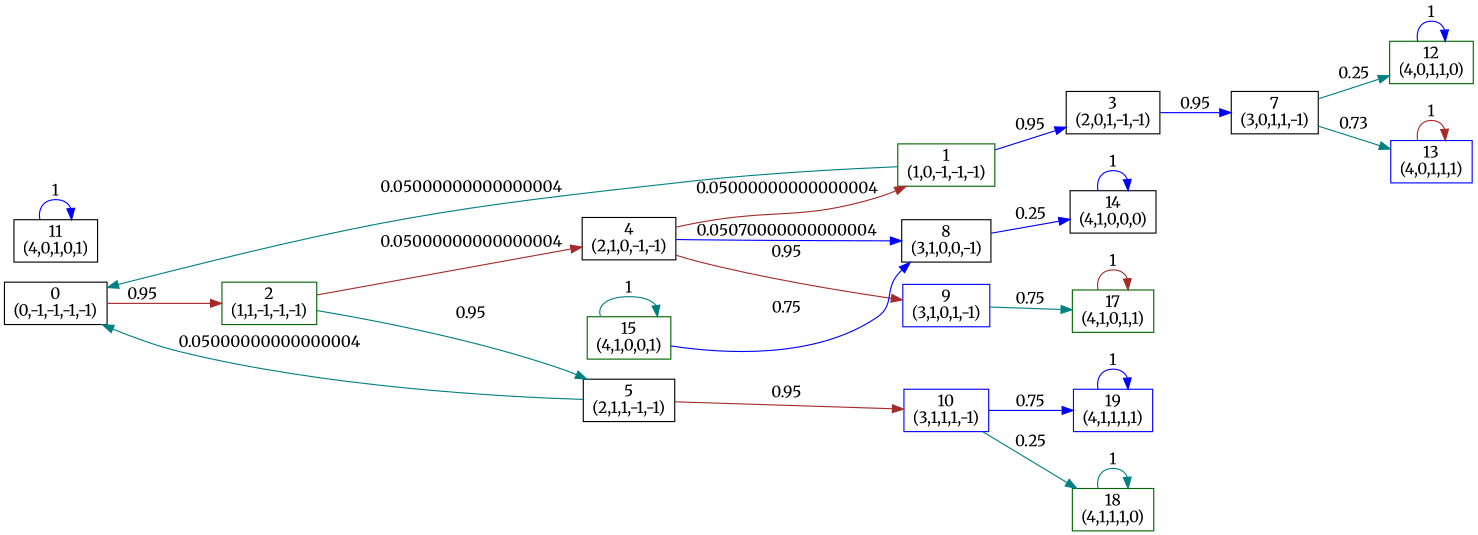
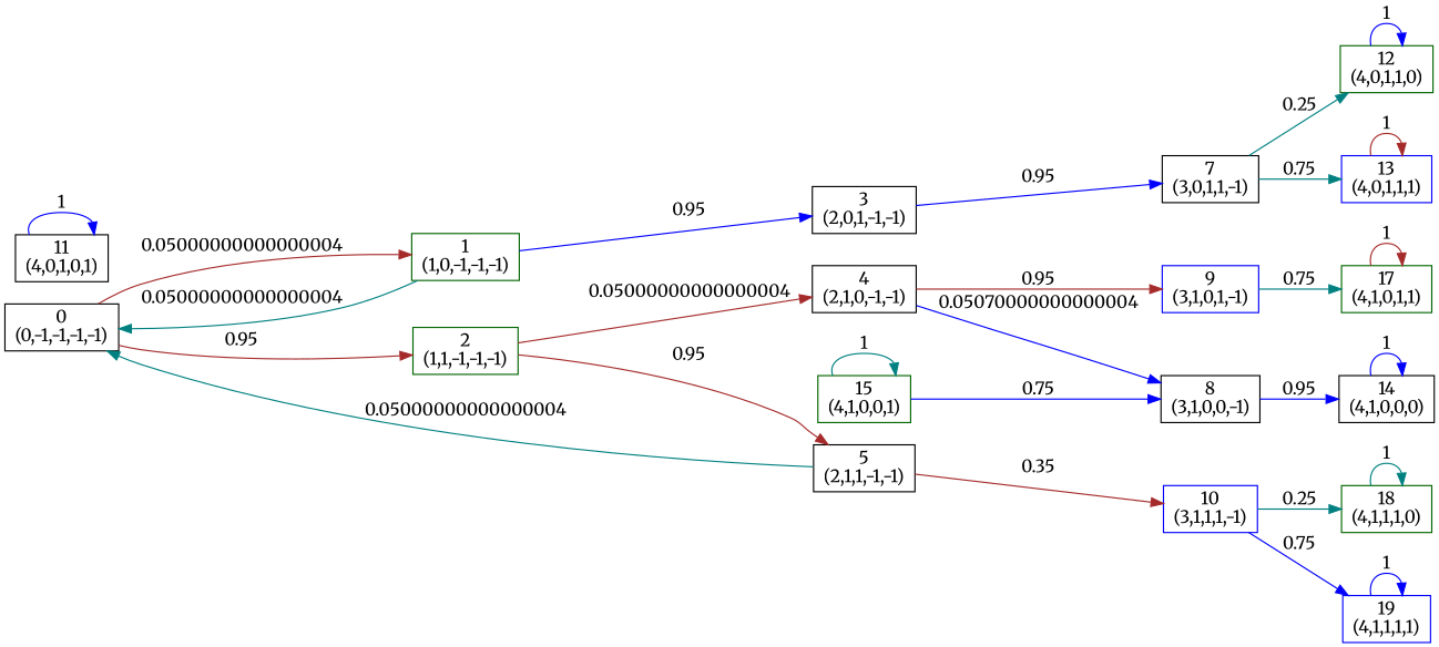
  digraph {
    fontname=Merriweather
    rankdir=LR
    node [color=black fontname=Merriweather shape=box]
    edge [color=blue fontname=Merriweather]
    n1 [label="0\n(0,-1,-1,-1,-1)"]
    n2 [color=darkgreen label="1\n(1,0,-1,-1,-1)"]
    n3 [color=darkgreen label="2\n(1,1,-1,-1,-1)"]
    n4 [label="3\n(2,0,1,-1,-1)"]
    n5 [label="4\n(2,1,0,-1,-1)"]
    n6 [label="5\n(2,1,1,-1,-1)"]
    n7 [label="7\n(3,0,1,1,-1)"]
    n8 [label="8\n(3,1,0,0,-1)"]
    n9 [color=blue label="9\n(3,1,0,1,-1)"]
    n10 [color=blue label="10\n(3,1,1,1,-1)"]
    n11 [color=darkgreen label="12\n(4,0,1,1,0)"]
    n12 [color=blue label="13\n(4,0,1,1,1)"]
    n13 [label="14\n(4,1,0,0,0)"]
    n14 [color=darkgreen label="17\n(4,1,0,1,1)"]
    n15 [color=darkgreen label="18\n(4,1,1,1,0)"]
    n16 [color=blue label="19\n(4,1,1,1,1)"]
    n17 [label="11\n(4,0,1,0,1)"]
    n18 [color=darkgreen label="15\n(4,1,0,0,1)"]
-   n5 -> n2 [color=brown label=0.05000000000000004]
+   n1 -> n2 [color=brown label=0.05000000000000004]
    n1 -> n3 [color=brown label=0.95]
    n2 -> n1 [color=teal label=0.05000000000000004]
    n2 -> n4 [label=0.95]
    n3 -> n5 [color=brown label=0.05000000000000004]
-   n3 -> n6 [color=teal label=0.95]
+   n3 -> n6 [color=brown label=0.95]
    n4 -> n7 [label=0.95]
    n5 -> n8 [label=0.05070000000000004]
    n5 -> n9 [color=brown label=0.95]
    n6 -> n1 [color=teal label=0.05000000000000004]
-   n6 -> n10 [color=brown label=0.95]
+   n6 -> n10 [color=brown label=0.35]
    n7 -> n11 [color=teal label=0.25]
-   n7 -> n12 [color=teal label=0.73]
-   n8 -> n13 [label=0.25]
+   n7 -> n12 [color=teal label=0.75]
+   n8 -> n13 [label=0.95]
    n9 -> n14 [color=teal label=0.75]
    n10 -> n15 [color=teal label=0.25]
    n10 -> n16 [label=0.75]
    n11 -> n11 [label=1]
    n12 -> n12 [color=brown label=1]
    n13 -> n13 [label=1]
    n14 -> n14 [color=brown label=1]
    n15 -> n15 [color=teal label=1]
    n16 -> n16 [label=1]
    n17 -> n17 [label=1]
    n18 -> n8 [label=0.75]
    n18 -> n18 [color=teal label=1]
  }
